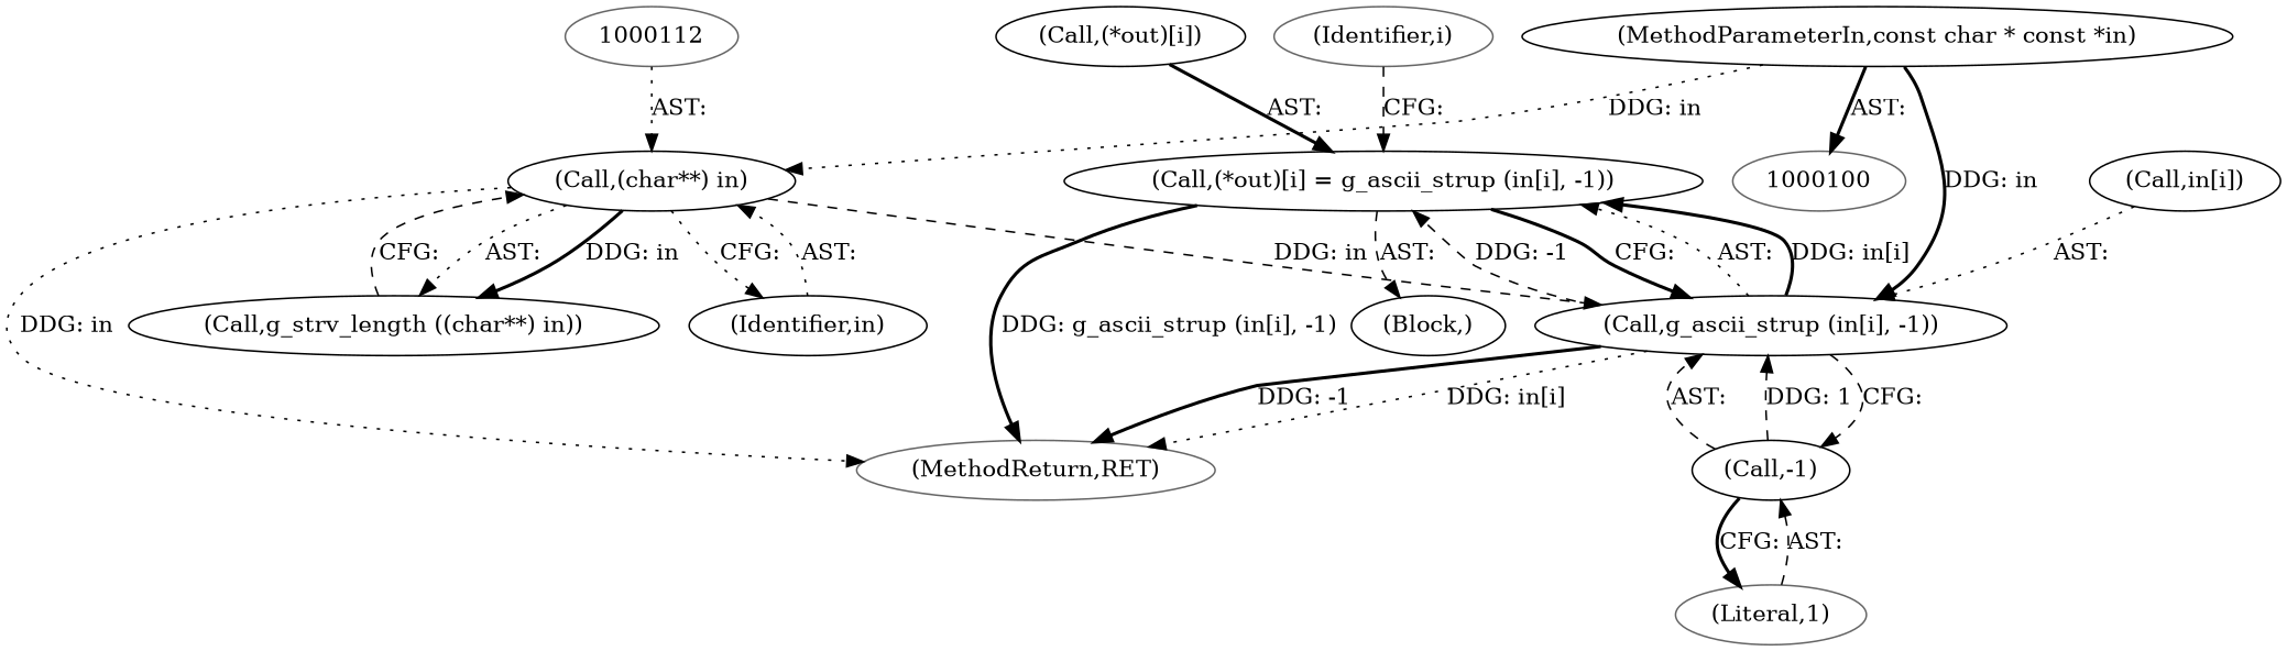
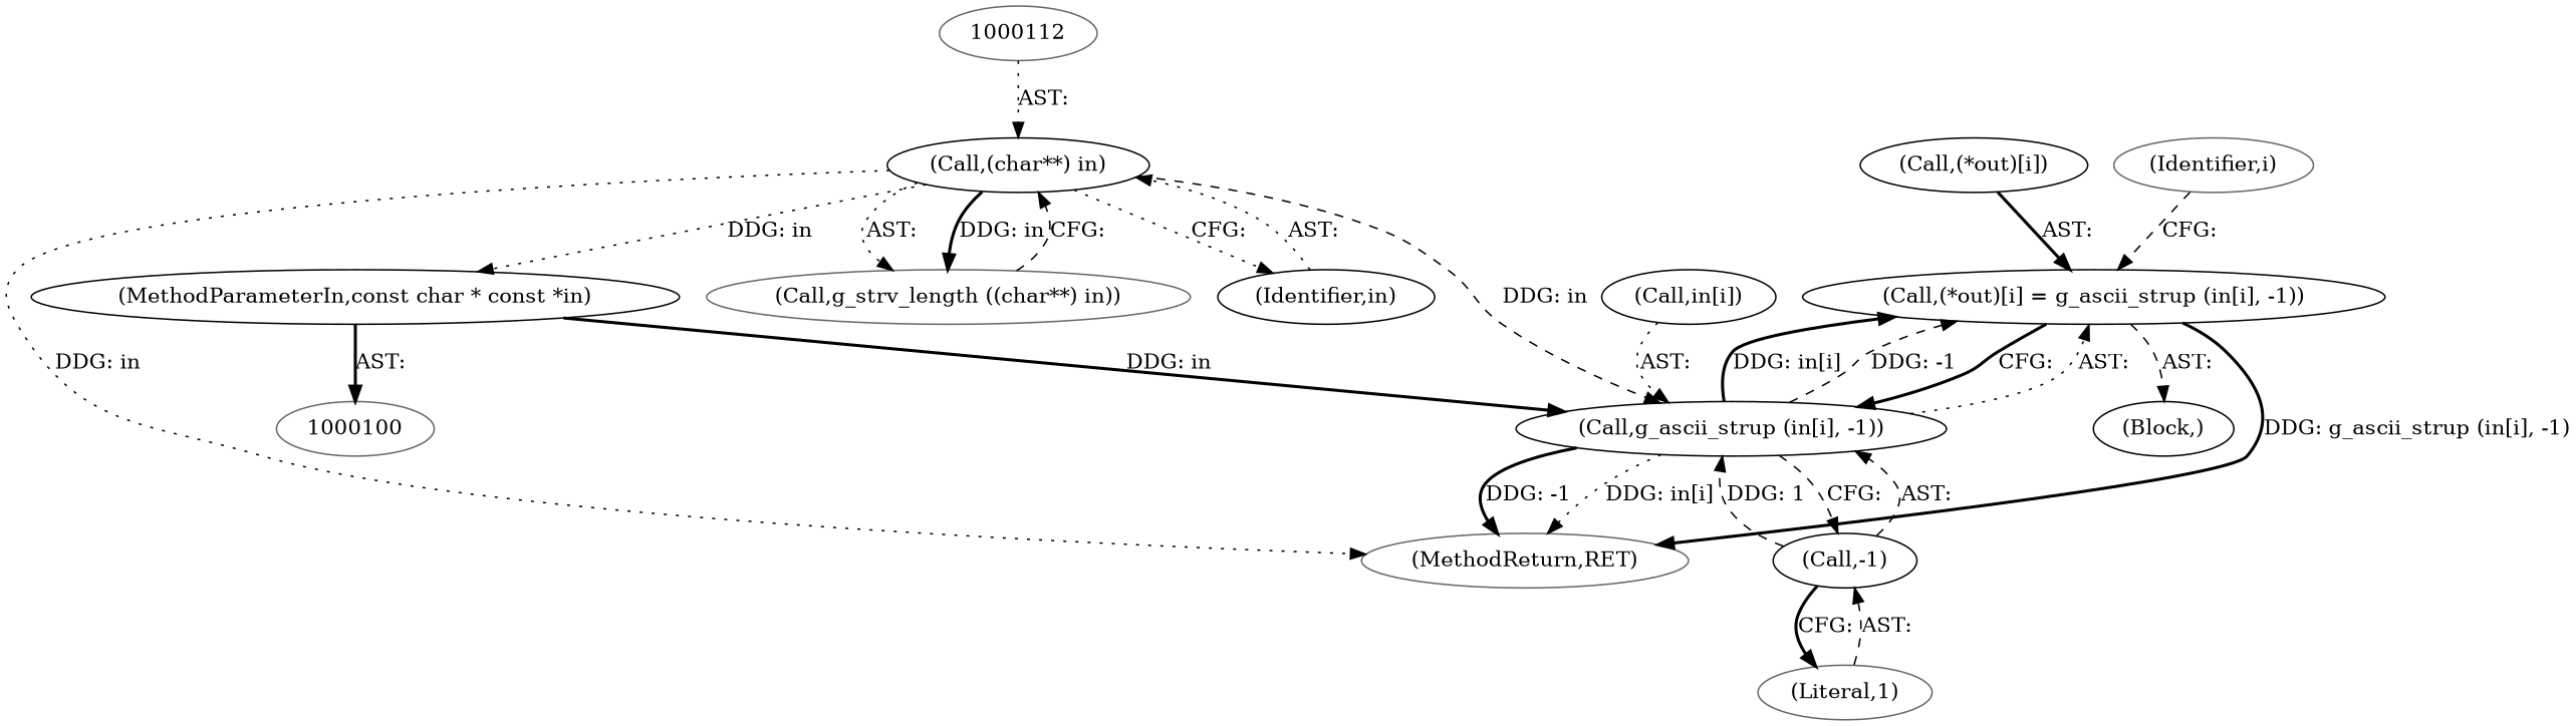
  digraph {
    node [color=black]
    edge [style=bold]
    n1 [label="(Call,(*out)[i] = g_ascii_strup (in[i], -1))"]
    n2 [label="(Call,g_ascii_strup (in[i], -1))"]
    n3 [label="(Block,)"]
    n4 [color=gray40 label="(MethodReturn,RET)"]
    n5 [label="(Call,-1)"]
    n6 [color=gray40 label="(Literal,1)"]
    n7 [label="(Call,(char**) in)"]
-   n8 [label="(Call,g_strv_length ((char**) in))"]
+   n8 [color=gray40 label="(Call,g_strv_length ((char**) in))"]
    n9 [label="(Identifier,in)"]
    n10 [label="(MethodParameterIn,const char * const *in)"]
    1000100 [color=gray40]
    n12 [color=gray40 label="(Identifier,i)"]
    n13 [label="(Call,(*out)[i])"]
    n14 [label="(Call,in[i])"]
    1000112 [color=gray40]
    n1 -> n2 [label="CFG: "]
    n1 -> n3 [label="AST: " style=dashed]
    n1 -> n4 [label="DDG: g_ascii_strup (in[i], -1)"]
    n2 -> n1 [label="AST: " style=dotted]
    n2 -> n1 [label="DDG: in[i]"]
    n2 -> n1 [label="DDG: -1" style=dashed]
    n2 -> n4 [label="DDG: in[i]" style=dotted]
    n2 -> n4 [label="DDG: -1"]
    n2 -> n5 [label="CFG: " style=dashed]
    n5 -> n2 [label="AST: " style=dashed]
    n5 -> n2 [label="DDG: 1" style=dashed]
    n5 -> n6 [label="CFG: "]
    n6 -> n5 [label="AST: " style=dashed]
    n7 -> n2 [label="DDG: in" style=dashed]
    n7 -> n4 [label="DDG: in" style=dotted]
    n7 -> n8 [label="AST: " style=dotted]
    n7 -> n8 [label="DDG: in"]
    n7 -> n9 [label="CFG: " style=dotted]
    n8 -> n7 [label="CFG: " style=dashed]
    n9 -> n7 [label="AST: " style=dotted]
    n10 -> n2 [label="DDG: in"]
-   n10 -> n7 [label="DDG: in" style=dotted]
+   n7 -> n10 [label="DDG: in" style=dotted]
    n10 -> 1000100 [label="AST: "]
    n12 -> n1 [label="CFG: " style=dashed]
    n13 -> n1 [label="AST: "]
    n14 -> n2 [label="AST: " style=dotted]
    1000112 -> n7 [label="AST: " style=dotted]
  }
